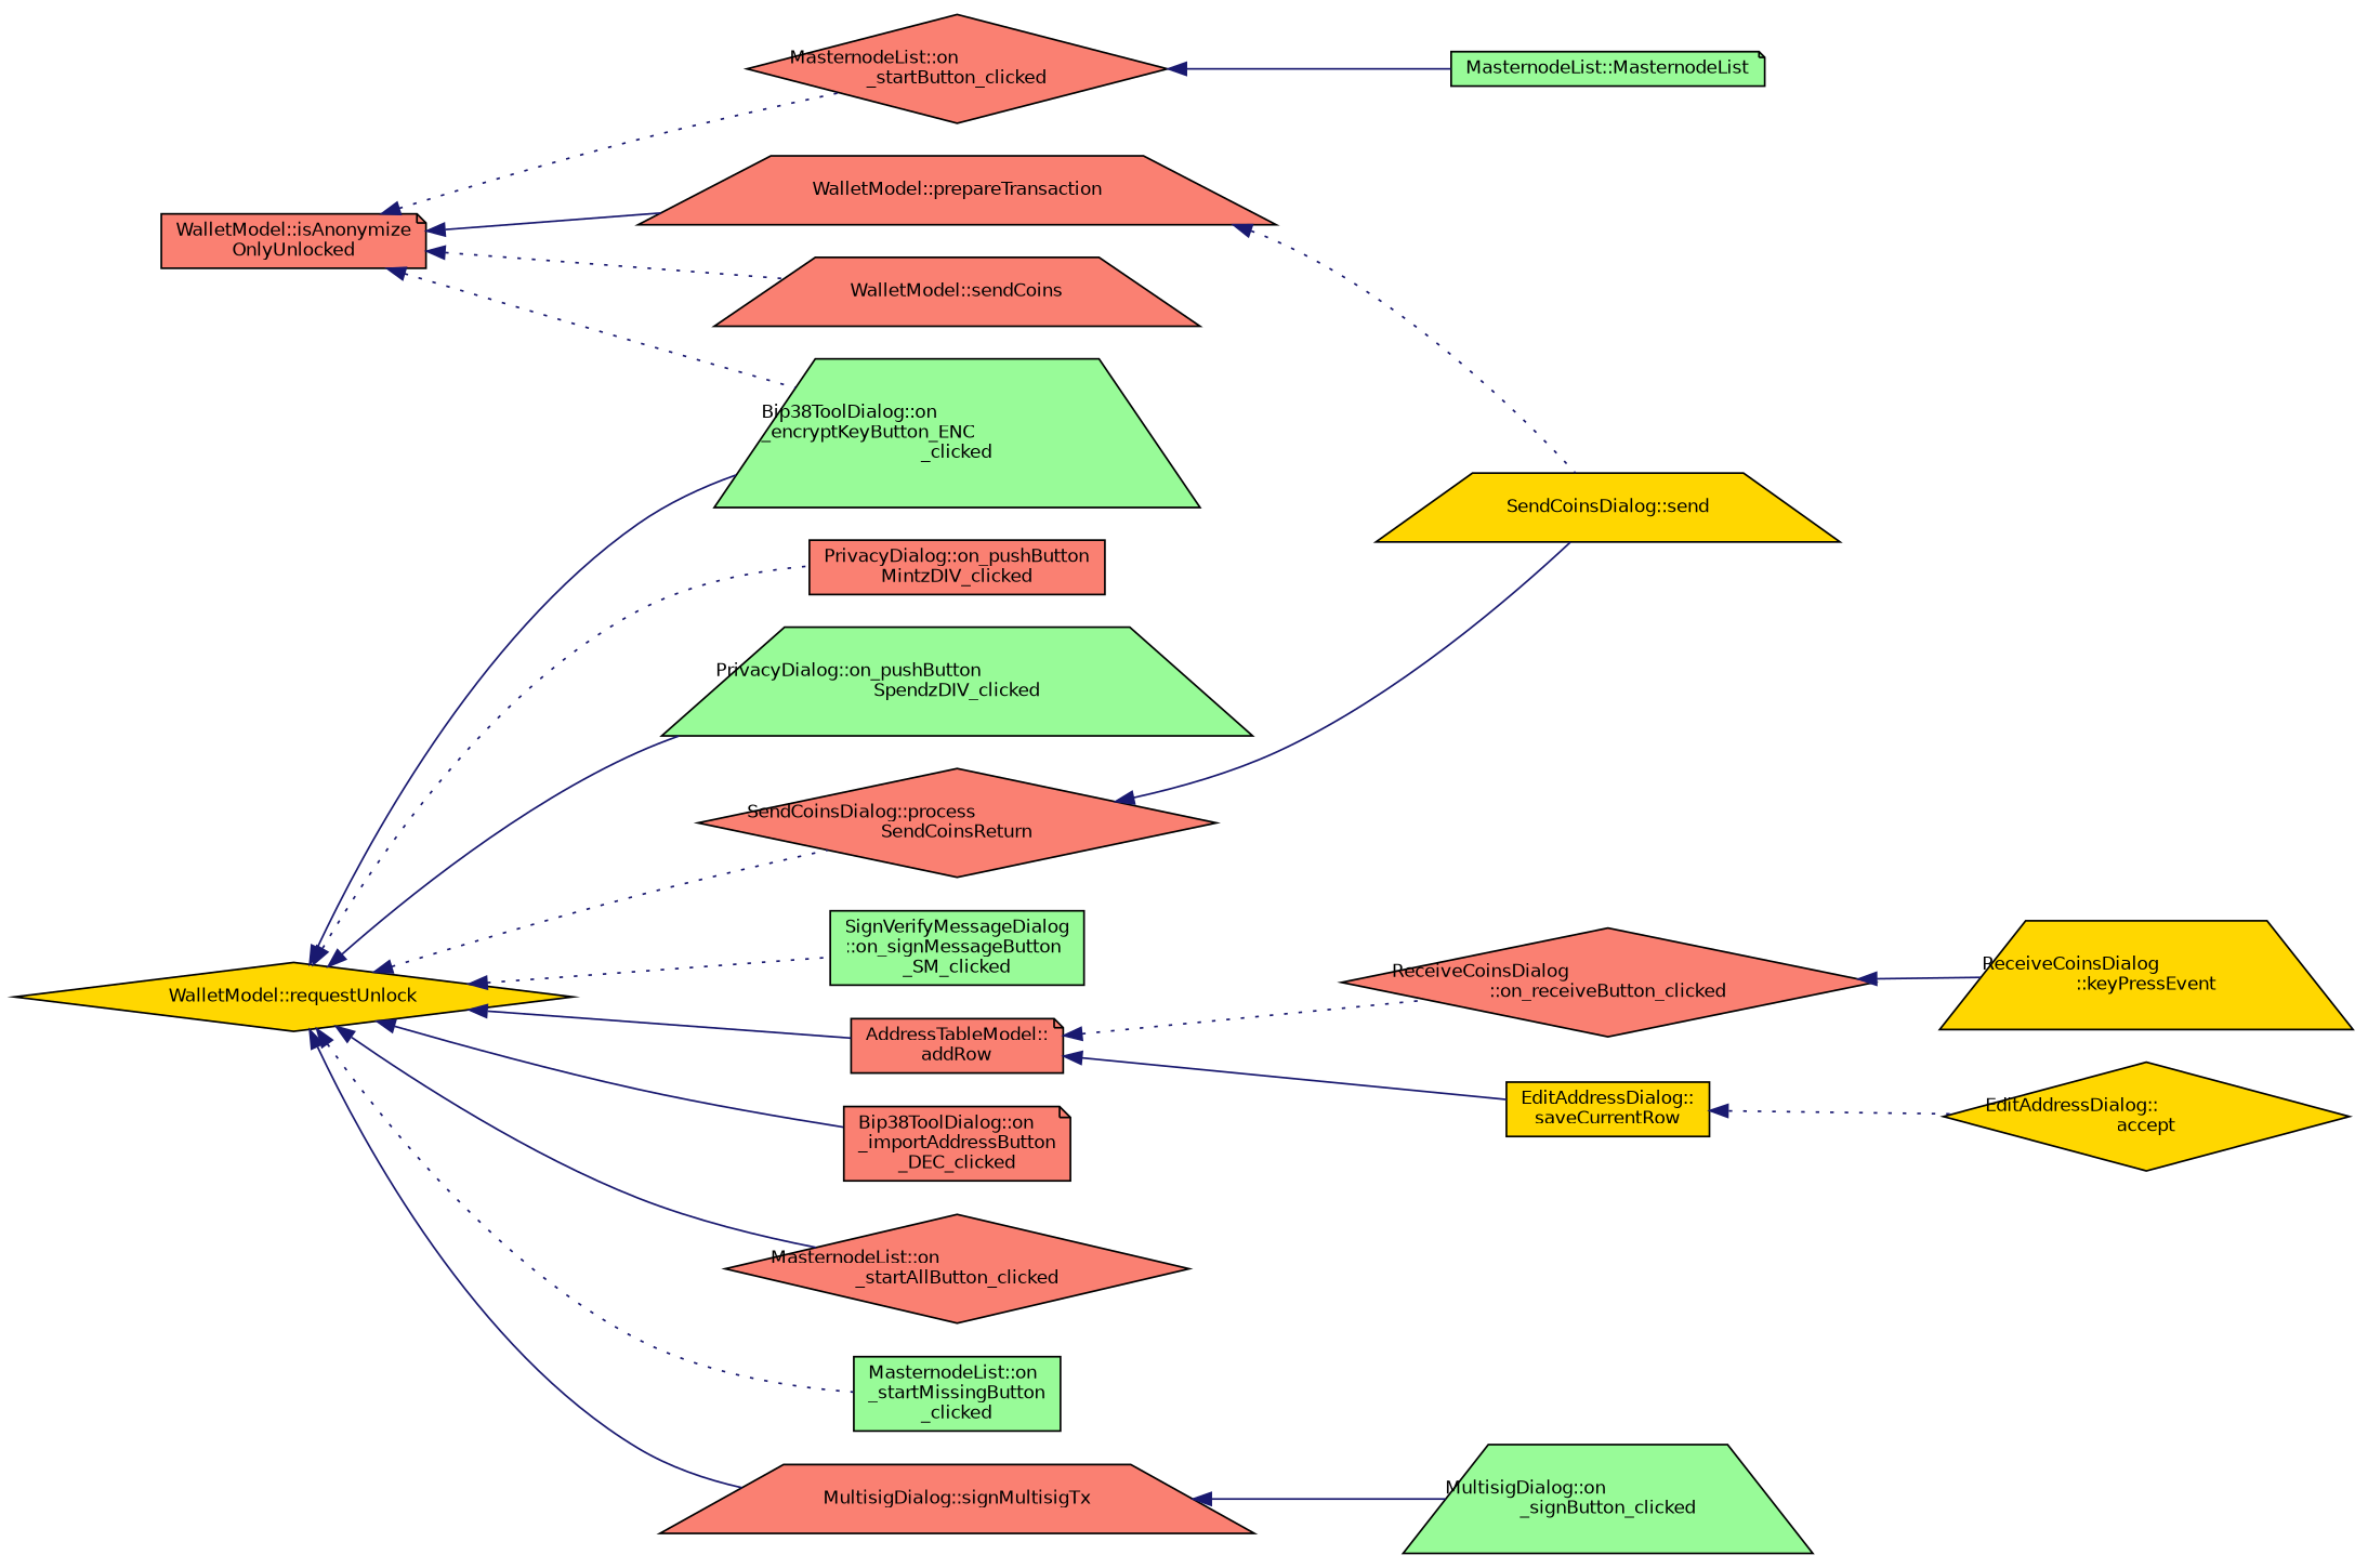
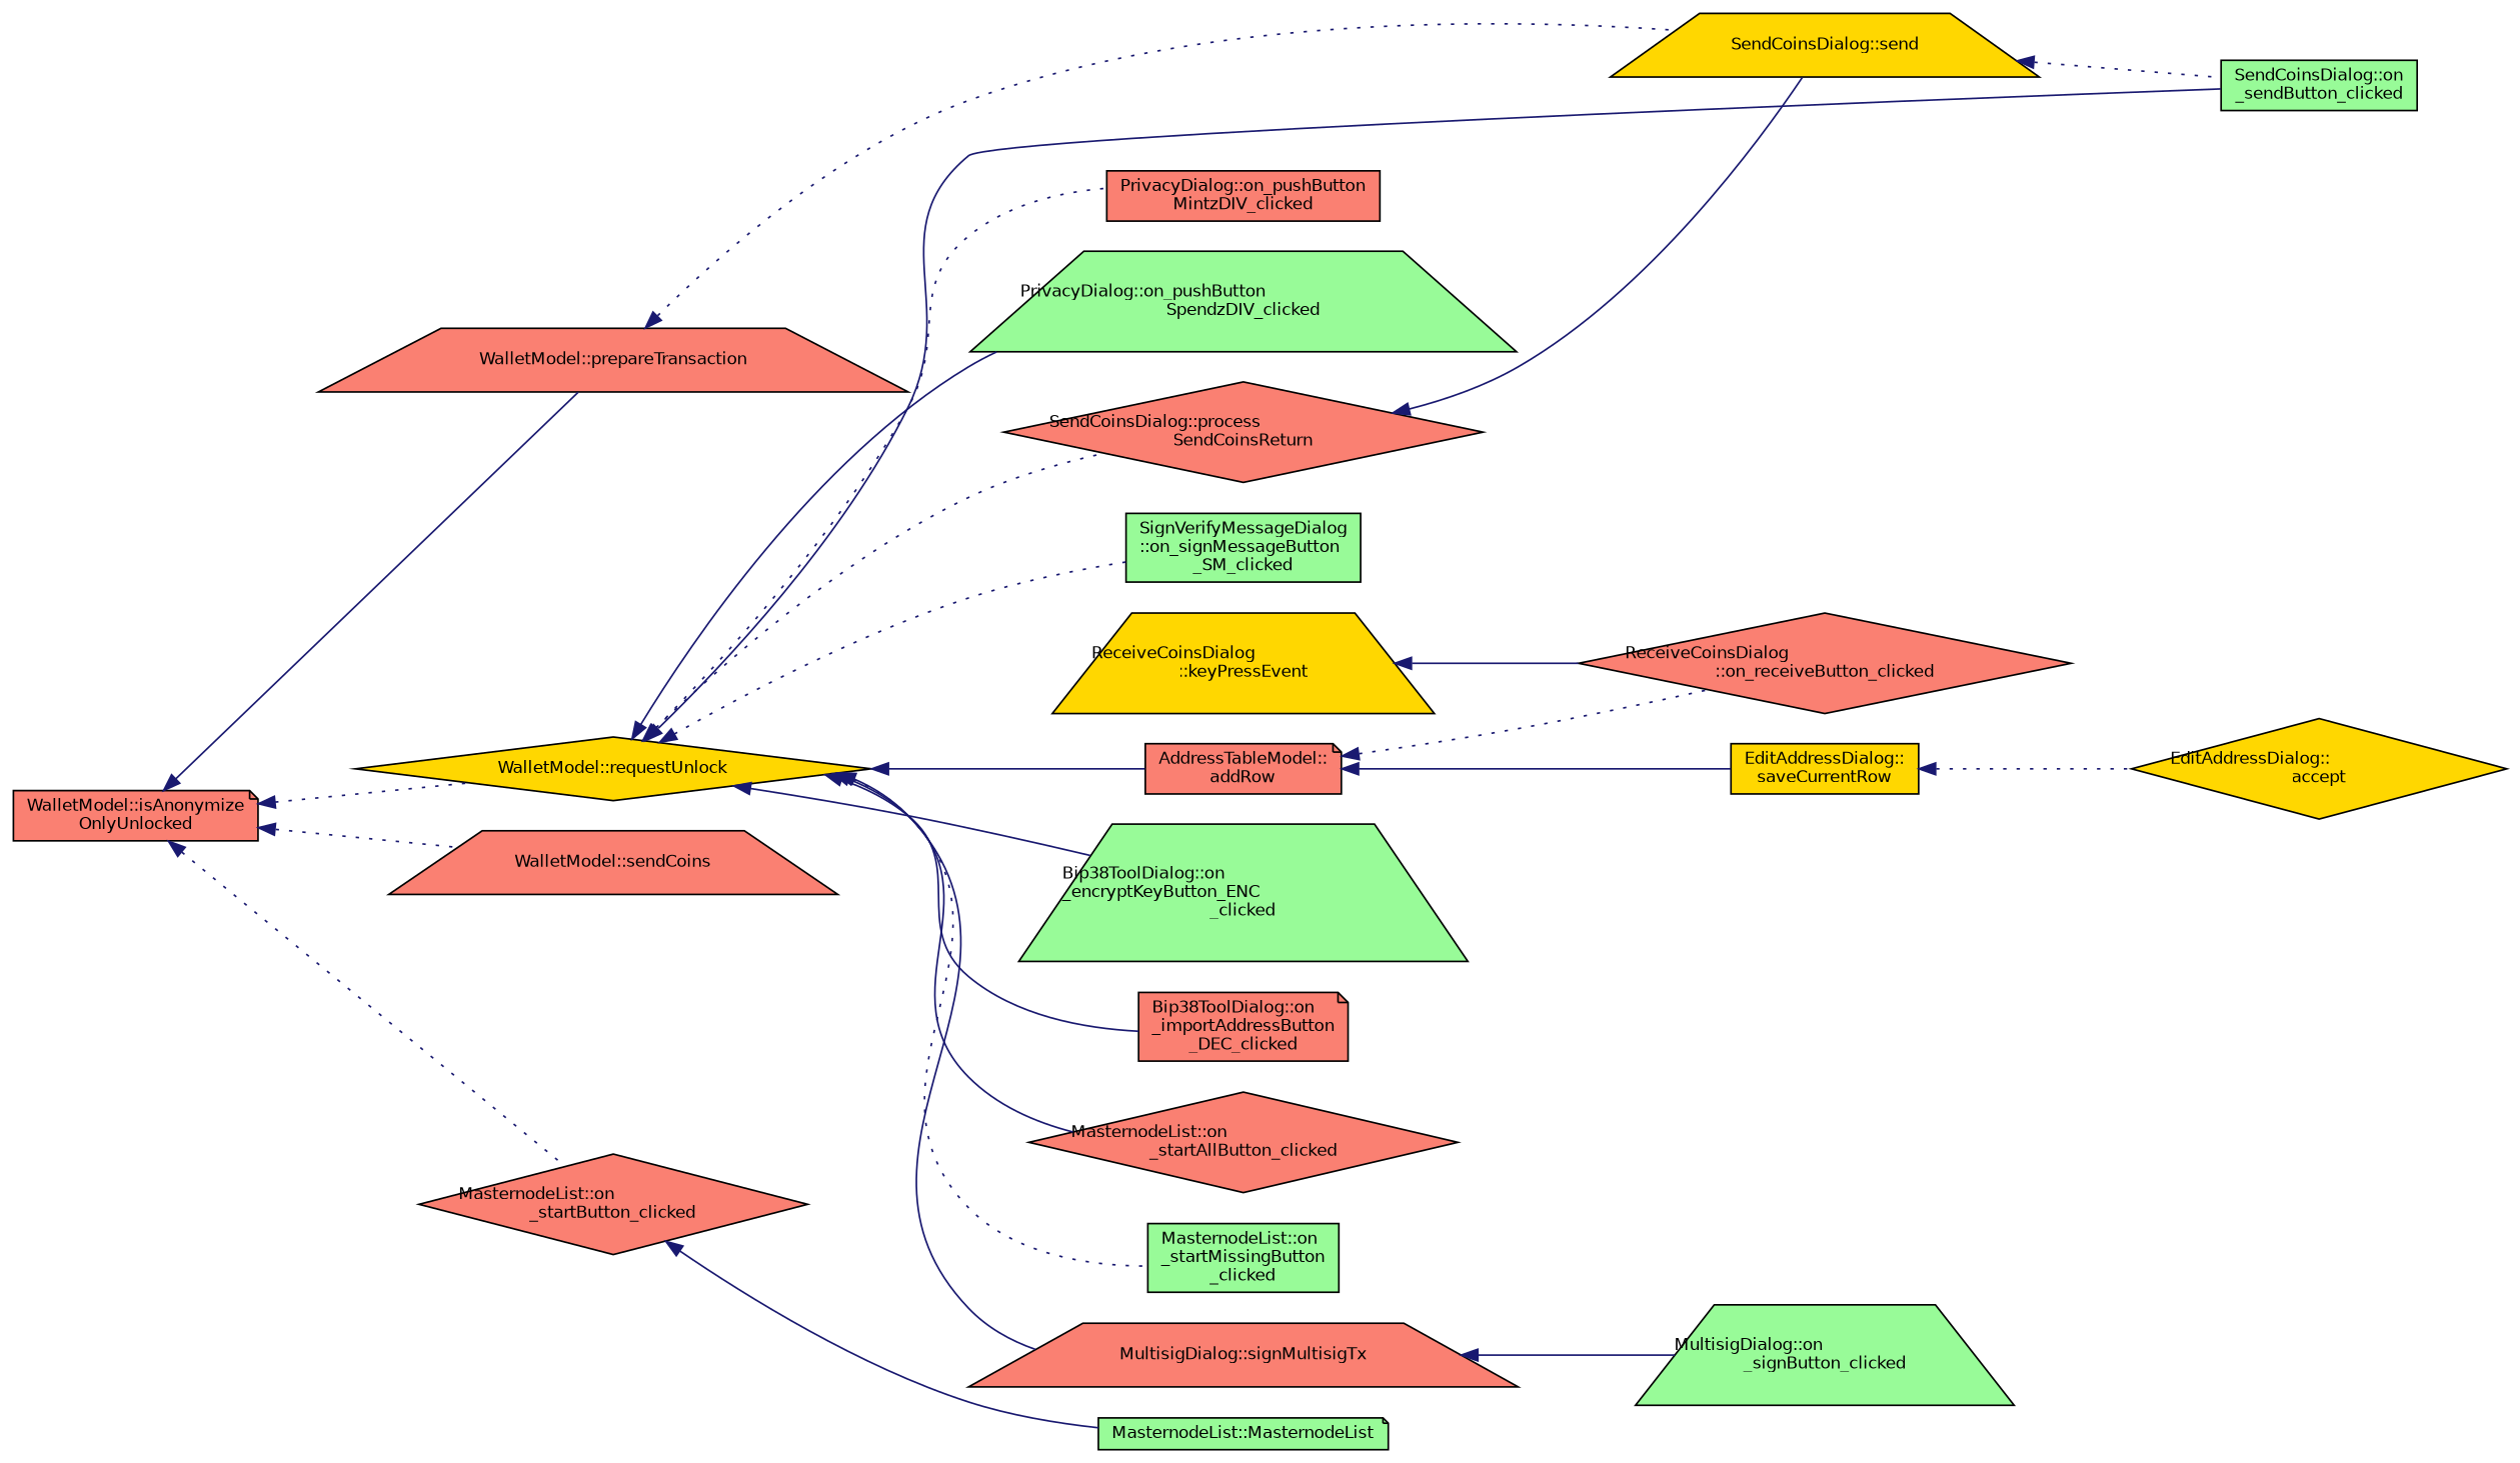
  digraph {
    rankdir=LR
    node [color=black fillcolor=salmon fontname=Helvetica fontsize=10 shape=trapezium style=filled]
    edge [color=midnightblue dir=back fontname=Helvetica fontsize=10 labelfontname=Helvetica labelfontsize=10 style=solid]
    n1 [fontcolor=black height=0.2 label="WalletModel::isAnonymize\lOnlyUnlocked" shape=note width=0.4]
    n2 [height=0.2 label="WalletModel::prepareTransaction" width=0.4]
    n3 [height=0.2 label="WalletModel::sendCoins" width=0.4]
    n4 [fillcolor=gold height=0.2 label="WalletModel::requestUnlock" shape=diamond width=0.4]
    n5 [height=0.2 label="MasternodeList::on\l_startButton_clicked" shape=diamond width=0.4]
    n6 [fillcolor=gold height=0.2 label="SendCoinsDialog::send" width=0.4]
+   n7 [fillcolor=palegreen height=0.2 label="SendCoinsDialog::on\l_sendButton_clicked" shape=box width=0.4]
    n8 [height=0.2 label="AddressTableModel::\laddRow" shape=note width=0.4]
    n9 [fillcolor=palegreen height=0.2 label="Bip38ToolDialog::on\l_encryptKeyButton_ENC\l_clicked" width=0.4]
    n10 [height=0.2 label="Bip38ToolDialog::on\l_importAddressButton\l_DEC_clicked" shape=note width=0.4]
    n11 [height=0.2 label="MasternodeList::on\l_startAllButton_clicked" shape=diamond width=0.4]
    n12 [fillcolor=palegreen height=0.2 label="MasternodeList::on\l_startMissingButton\l_clicked" shape=box width=0.4]
    n13 [height=0.2 label="MultisigDialog::signMultisigTx" width=0.4]
    n14 [height=0.2 label="PrivacyDialog::on_pushButton\lMintzDIV_clicked" shape=box width=0.4]
    n15 [fillcolor=palegreen height=0.2 label="PrivacyDialog::on_pushButton\lSpendzDIV_clicked" width=0.4]
    n16 [height=0.2 label="SendCoinsDialog::process\lSendCoinsReturn" shape=diamond width=0.4]
    n17 [fillcolor=palegreen height=0.2 label="SignVerifyMessageDialog\l::on_signMessageButton\l_SM_clicked" shape=box width=0.4]
    n18 [fillcolor=gold height=0.2 label="EditAddressDialog::\lsaveCurrentRow" shape=box width=0.4]
    n19 [height=0.2 label="ReceiveCoinsDialog\l::on_receiveButton_clicked" shape=diamond width=0.4]
    n20 [fillcolor=palegreen height=0.2 label="MasternodeList::MasternodeList" shape=note width=0.4]
    n21 [fillcolor=palegreen height=0.2 label="MultisigDialog::on\l_signButton_clicked" width=0.4]
    n22 [fillcolor=gold height=0.2 label="EditAddressDialog::\laccept" shape=diamond width=0.4]
    n23 [fillcolor=gold height=0.2 label="ReceiveCoinsDialog\l::keyPressEvent" width=0.4]
    n1 -> n2
    n1 -> n3 [style=dotted]
-   n1 -> n9 [style=dotted]
+   n1 -> n4 [style=dotted]
    n1 -> n5 [style=dotted]
    n2 -> n6 [style=dotted]
+   n4 -> n7
    n4 -> n8
    n4 -> n9
    n4 -> n10
    n4 -> n11
    n4 -> n12 [style=dotted]
    n4 -> n13
    n4 -> n14 [style=dotted]
    n4 -> n15
    n4 -> n16 [style=dotted]
    n4 -> n17 [style=dotted]
    n5 -> n20
+   n6 -> n7 [style=dotted]
    n8 -> n18
    n8 -> n19 [style=dotted]
    n13 -> n21
    n16 -> n6
    n18 -> n22 [style=dotted]
-   n19 -> n23
+   n23 -> n19
  }
